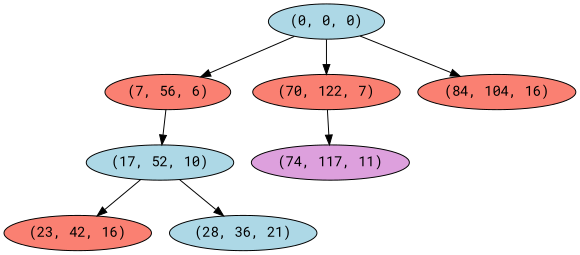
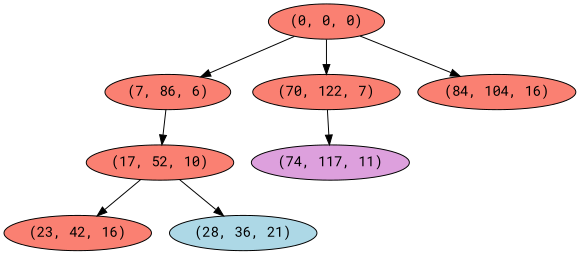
  digraph {
    fontname="Roboto Mono"
    node [fillcolor=salmon fontname="Roboto Mono" style=filled]
    edge [fontname="Roboto Mono"]
-   "(7, 56, 6)"
-   "(0, 0, 0)" [fillcolor=lightblue]
+   "(7, 56, 6)" [label="(7, 86, 6)"]
+   "(0, 0, 0)"
    "(70, 122, 7)"
    "(84, 104, 16)"
-   "(17, 52, 10)" [fillcolor=lightblue]
+   "(17, 52, 10)"
    "(74, 117, 11)" [fillcolor=plum]
    "(23, 42, 16)"
    "(28, 36, 21)" [fillcolor=lightblue]
    "(7, 56, 6)" -> "(17, 52, 10)"
    "(0, 0, 0)" -> "(7, 56, 6)"
    "(0, 0, 0)" -> "(70, 122, 7)"
    "(0, 0, 0)" -> "(84, 104, 16)"
    "(70, 122, 7)" -> "(74, 117, 11)"
    "(17, 52, 10)" -> "(23, 42, 16)"
    "(17, 52, 10)" -> "(28, 36, 21)"
  }
